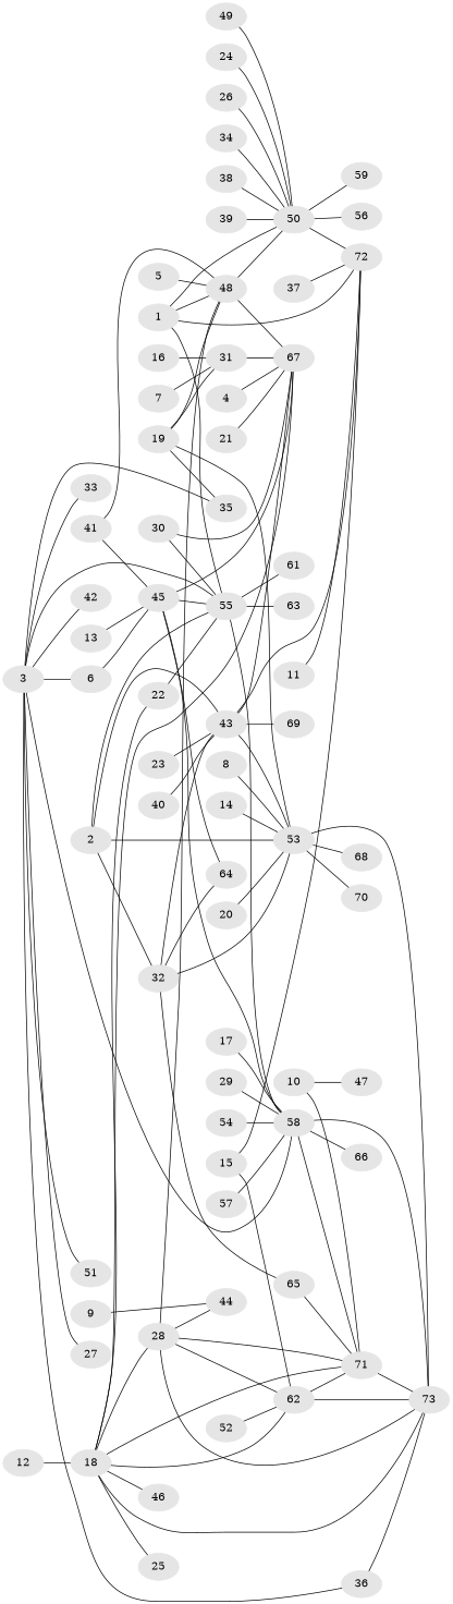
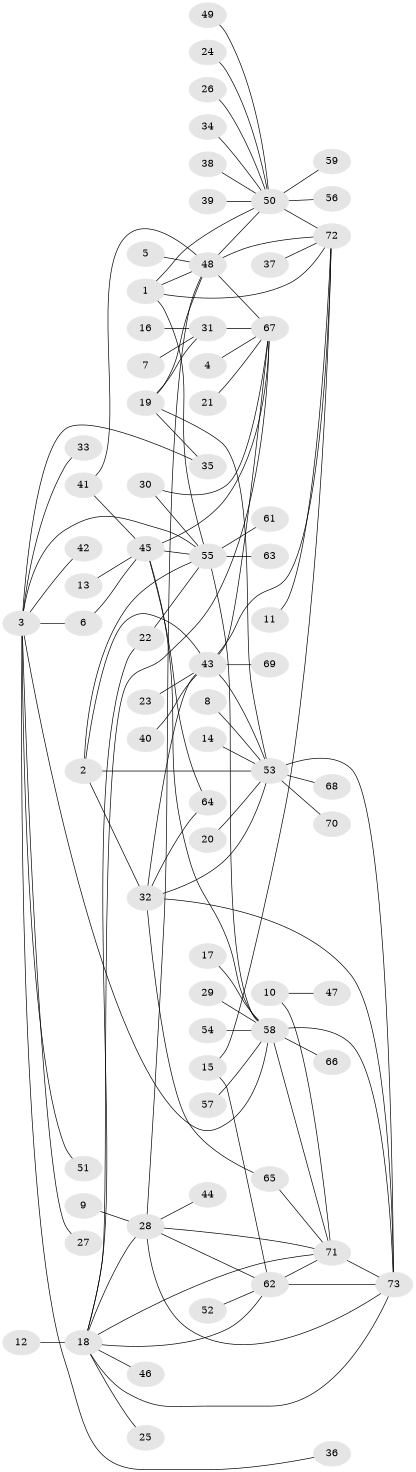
  graph {
    rankdir=LR
    node [color=gray90 style=filled]
    edge [weight=1.0]
    1
    48
    50
    55
    72
    67
    56
    59
    58
    61
    63
    2
    32
    43
    53
    73
    64
    65
    69
    68
    70
    3
    6
    27
    33
    35
    36
    42
    51
    45
    71
    66
    4
    5
    7
    31
    8
    9
    28
    62
    44
    10
    47
    11
    12
    18
    22
    25
    46
    13
    14
    15
    16
    17
    19
    20
    21
    23
    24
    26
    29
    30
    34
    37
    38
    39
    40
    41
    49
    52
    54
    57
    1 -- 48
    1 -- 50 [weight=2.0]
    1 -- 55
    1 -- 72 [weight=3.0]
    48 -- 50 [weight=2.0]
+   48 -- 72 [weight=3.0]
    48 -- 67
    50 -- 72 [weight=6.0]
    50 -- 56
    50 -- 59
    55 -- 58
    55 -- 61
    55 -- 63
    58 -- 73
    58 -- 71
    58 -- 66
    2 -- 55
    2 -- 32
    2 -- 43
    2 -- 53 [weight=4.0]
    32 -- 43
    32 -- 53 [weight=4.0]
-   36 -- 73
+   32 -- 73
    32 -- 64
    32 -- 65
    43 -- 72
    43 -- 67
    43 -- 53 [weight=4.0]
    43 -- 69
    53 -- 73
    53 -- 68
    53 -- 70
    65 -- 71
    3 -- 55 [weight=2.0]
    3 -- 58 [weight=2.0]
    3 -- 6
    3 -- 27
    3 -- 33
    3 -- 35
    3 -- 36
    3 -- 42
    3 -- 51
    6 -- 45 [weight=6.0]
    45 -- 55 [weight=3.0]
    45 -- 67
    45 -- 58 [weight=3.0]
    45 -- 64
    71 -- 73
    4 -- 67
    5 -- 48
    7 -- 31
    31 -- 67 [weight=12.0]
    8 -- 53
-   9 -- 44
+   9 -- 28
    28 -- 48
    28 -- 73
    28 -- 71
    28 -- 62 [weight=3.0]
    28 -- 44
    62 -- 73 [weight=3.0]
    62 -- 71 [weight=3.0]
    10 -- 71
    10 -- 47
    11 -- 72
    12 -- 18
    18 -- 67
    18 -- 73
    18 -- 71
    18 -- 28
    18 -- 62 [weight=3.0]
    18 -- 22
    18 -- 25
    18 -- 46
    22 -- 55
    13 -- 45
    14 -- 53
    15 -- 72
    15 -- 62
    16 -- 31
    17 -- 58
    19 -- 48
    19 -- 53
    19 -- 35
    19 -- 31
    20 -- 53
    21 -- 67
    23 -- 43
    24 -- 50
    26 -- 50
    29 -- 58
    30 -- 55
    30 -- 67
    34 -- 50
    37 -- 72
    38 -- 50
    39 -- 50
    40 -- 43
    41 -- 48
    41 -- 45
    49 -- 50
    52 -- 62
    54 -- 58
    57 -- 58
  }
